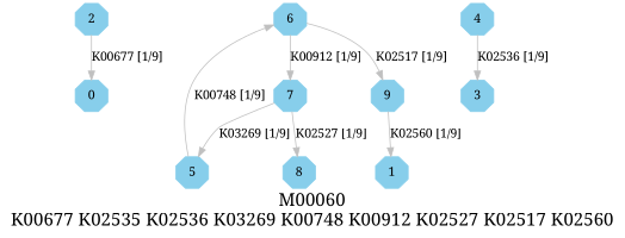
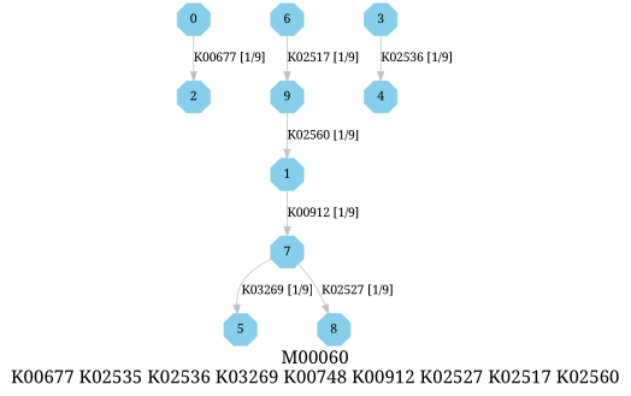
  digraph {
    fontname="Noto Serif"
    fontsize=20
    label="M00060\nK00677 K02535 K02536 K03269 K00748 K00912 K02527 K02517 K02560"
    node [color=skyblue fontname="Noto Serif" shape=octagon style=filled]
    edge [color=grey fontname="Noto Serif"]
    0 [height=.3 width=.3]
    1 [height=.3 width=.3]
    2 [height=.3 width=.3]
    3 [height=.3 width=.3]
    4 [height=.3 width=.3]
    5 [height=.3 width=.3]
    6 [height=.3 width=.3]
    7 [height=.3 width=.3]
    8 [height=.3 width=.3]
    9 [height=.3 width=.3]
    subgraph sub_1 {
      0
      1
      2
      3
      4
      5
      6
      7
      8
      9
    }
-   2 -> 0 [label="K00677 [1/9]"]
-   4 -> 3 [label="K02536 [1/9]"]
-   5 -> 6 [label="K00748 [1/9]"]
-   6 -> 7 [label="K00912 [1/9]"]
+   0 -> 2 [label="K00677 [1/9]"]
+   3 -> 4 [label="K02536 [1/9]"]
+   1 -> 7 [label="K00912 [1/9]"]
    6 -> 9 [label="K02517 [1/9]"]
    7 -> 5 [label="K03269 [1/9]"]
    7 -> 8 [label="K02527 [1/9]"]
    9 -> 1 [label="K02560 [1/9]"]
  }
